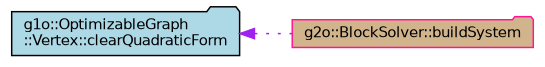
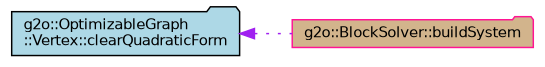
  digraph {
    rankdir=LR
    node [fontname=Helvetica fontsize=10 shape=folder style=filled]
-   n1 [color=black fillcolor=lightblue fontcolor=black height=0.2 label="g1o::OptimizableGraph\l::Vertex::clearQuadraticForm" width=0.4]
+   n1 [color=black fillcolor=lightblue fontcolor=black height=0.2 label="g2o::OptimizableGraph\l::Vertex::clearQuadraticForm" width=0.4]
    n2 [color=deeppink fillcolor=tan height=0.2 label="g2o::BlockSolver::buildSystem" width=0.4]
    n1 -> n2 [color=purple dir=back fontname=Helvetica fontsize=10 labelfontname=Helvetica labelfontsize=10 style=dotted]
  }
